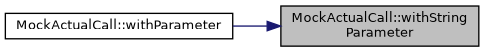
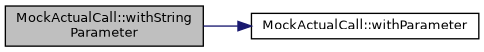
  digraph {
    rankdir=RL
    node [color=black fontname=Helvetica fontsize=10 shape=record style=filled]
    n1 [fillcolor=grey75 fontcolor=black height=0.2 label="MockActualCall::withString\lParameter" width=0.4]
    n2 [fillcolor=white height=0.2 label="MockActualCall::withParameter" width=0.4]
-   n1 -> n2 [color=midnightblue dir=back fontname=Helvetica fontsize=10 labelfontname=Helvetica labelfontsize=10 style=solid]
+   n2 -> n1 [color=midnightblue dir=back fontname=Helvetica fontsize=10 labelfontname=Helvetica labelfontsize=10 style=solid]
  }
